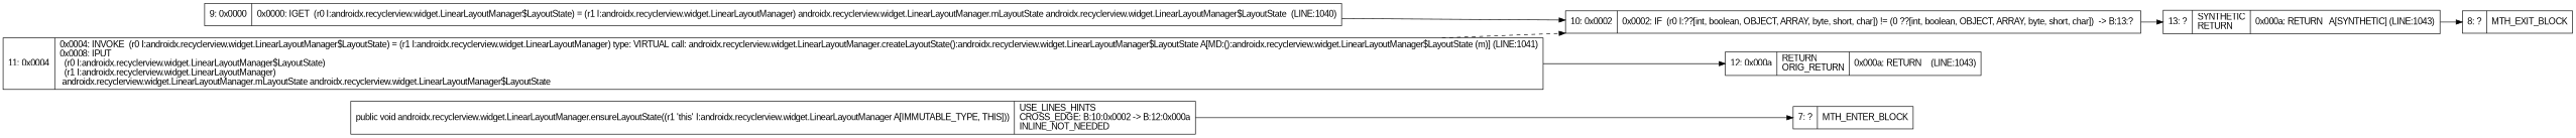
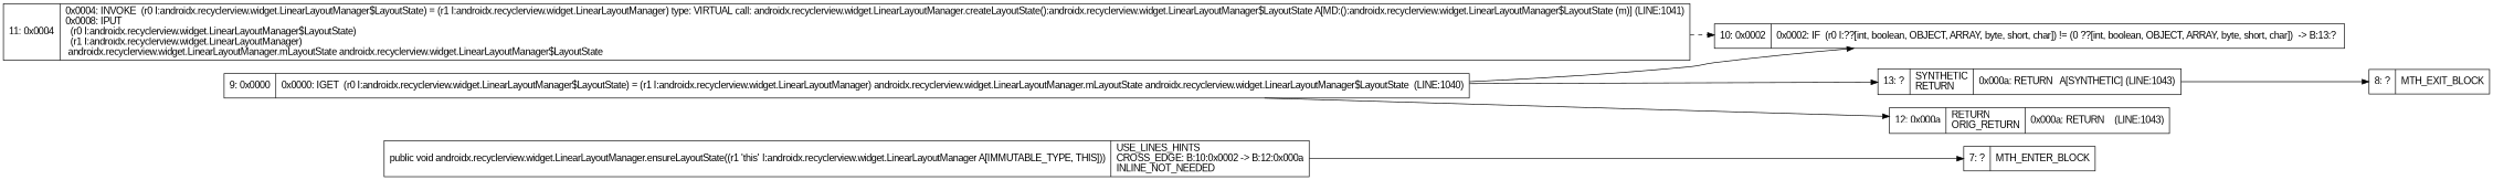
  digraph {
    fontname="Liberation Sans"
    rankdir=LR
    node [fontname="Liberation Sans" shape=record]
    edge [fontname="Liberation Sans"]
    n1 [label="{7\:\ ?|MTH_ENTER_BLOCK\l}"]
    n2 [label="{9\:\ 0x0000|0x0000: IGET  (r0 I:androidx.recyclerview.widget.LinearLayoutManager$LayoutState) = (r1 I:androidx.recyclerview.widget.LinearLayoutManager) androidx.recyclerview.widget.LinearLayoutManager.mLayoutState androidx.recyclerview.widget.LinearLayoutManager$LayoutState  (LINE:1040)\l}"]
    n3 [label="{10\:\ 0x0002|0x0002: IF  (r0 I:??[int, boolean, OBJECT, ARRAY, byte, short, char]) != (0 ??[int, boolean, OBJECT, ARRAY, byte, short, char])  \-\> B:13:? \l}"]
    n4 [label="{13\:\ ?|SYNTHETIC\lRETURN\l|0x000a: RETURN   A[SYNTHETIC] (LINE:1043)\l}"]
    n5 [label="{11\:\ 0x0004|0x0004: INVOKE  (r0 I:androidx.recyclerview.widget.LinearLayoutManager$LayoutState) = (r1 I:androidx.recyclerview.widget.LinearLayoutManager) type: VIRTUAL call: androidx.recyclerview.widget.LinearLayoutManager.createLayoutState():androidx.recyclerview.widget.LinearLayoutManager$LayoutState A[MD:():androidx.recyclerview.widget.LinearLayoutManager$LayoutState (m)] (LINE:1041)\l0x0008: IPUT  \l  (r0 I:androidx.recyclerview.widget.LinearLayoutManager$LayoutState)\l  (r1 I:androidx.recyclerview.widget.LinearLayoutManager)\l androidx.recyclerview.widget.LinearLayoutManager.mLayoutState androidx.recyclerview.widget.LinearLayoutManager$LayoutState \l}"]
    n6 [label="{12\:\ 0x000a|RETURN\lORIG_RETURN\l|0x000a: RETURN    (LINE:1043)\l}"]
    n7 [label="{8\:\ ?|MTH_EXIT_BLOCK\l}"]
    n8 [label="{public void androidx.recyclerview.widget.LinearLayoutManager.ensureLayoutState((r1 'this' I:androidx.recyclerview.widget.LinearLayoutManager A[IMMUTABLE_TYPE, THIS]))  | USE_LINES_HINTS\lCROSS_EDGE: B:10:0x0002 \-\> B:12:0x000a\lINLINE_NOT_NEEDED\l}"]
    n2 -> n3
-   n3 -> n4
+   n2 -> n4
    n4 -> n7
    n5 -> n3 [style=dashed]
-   n5 -> n6
+   n2 -> n6
    n8 -> n1
  }
